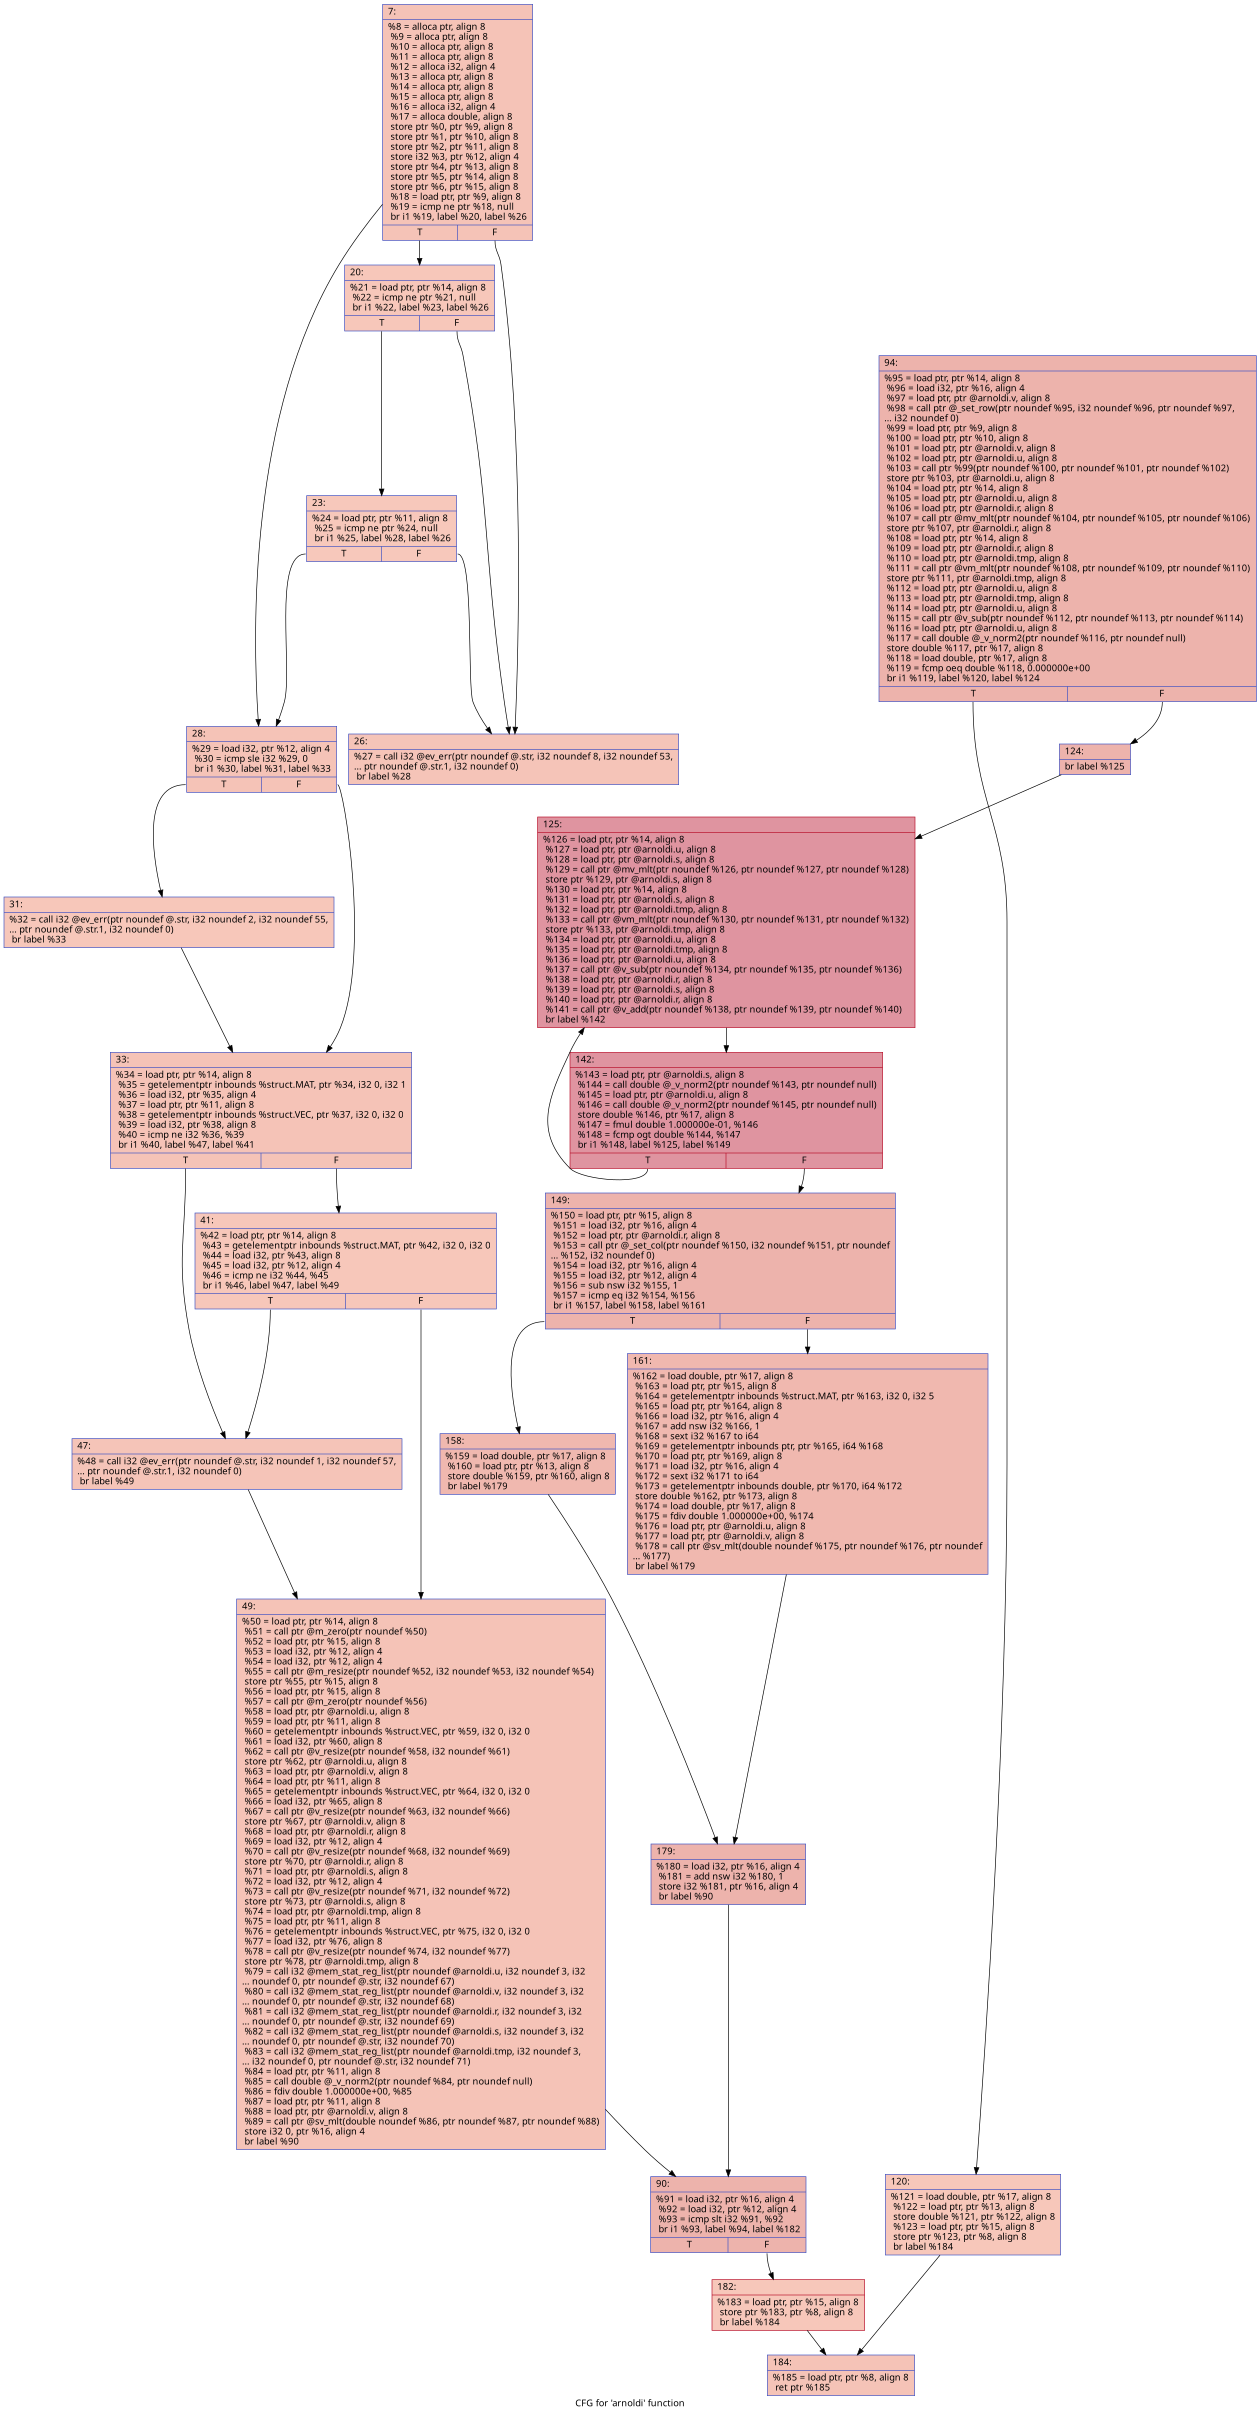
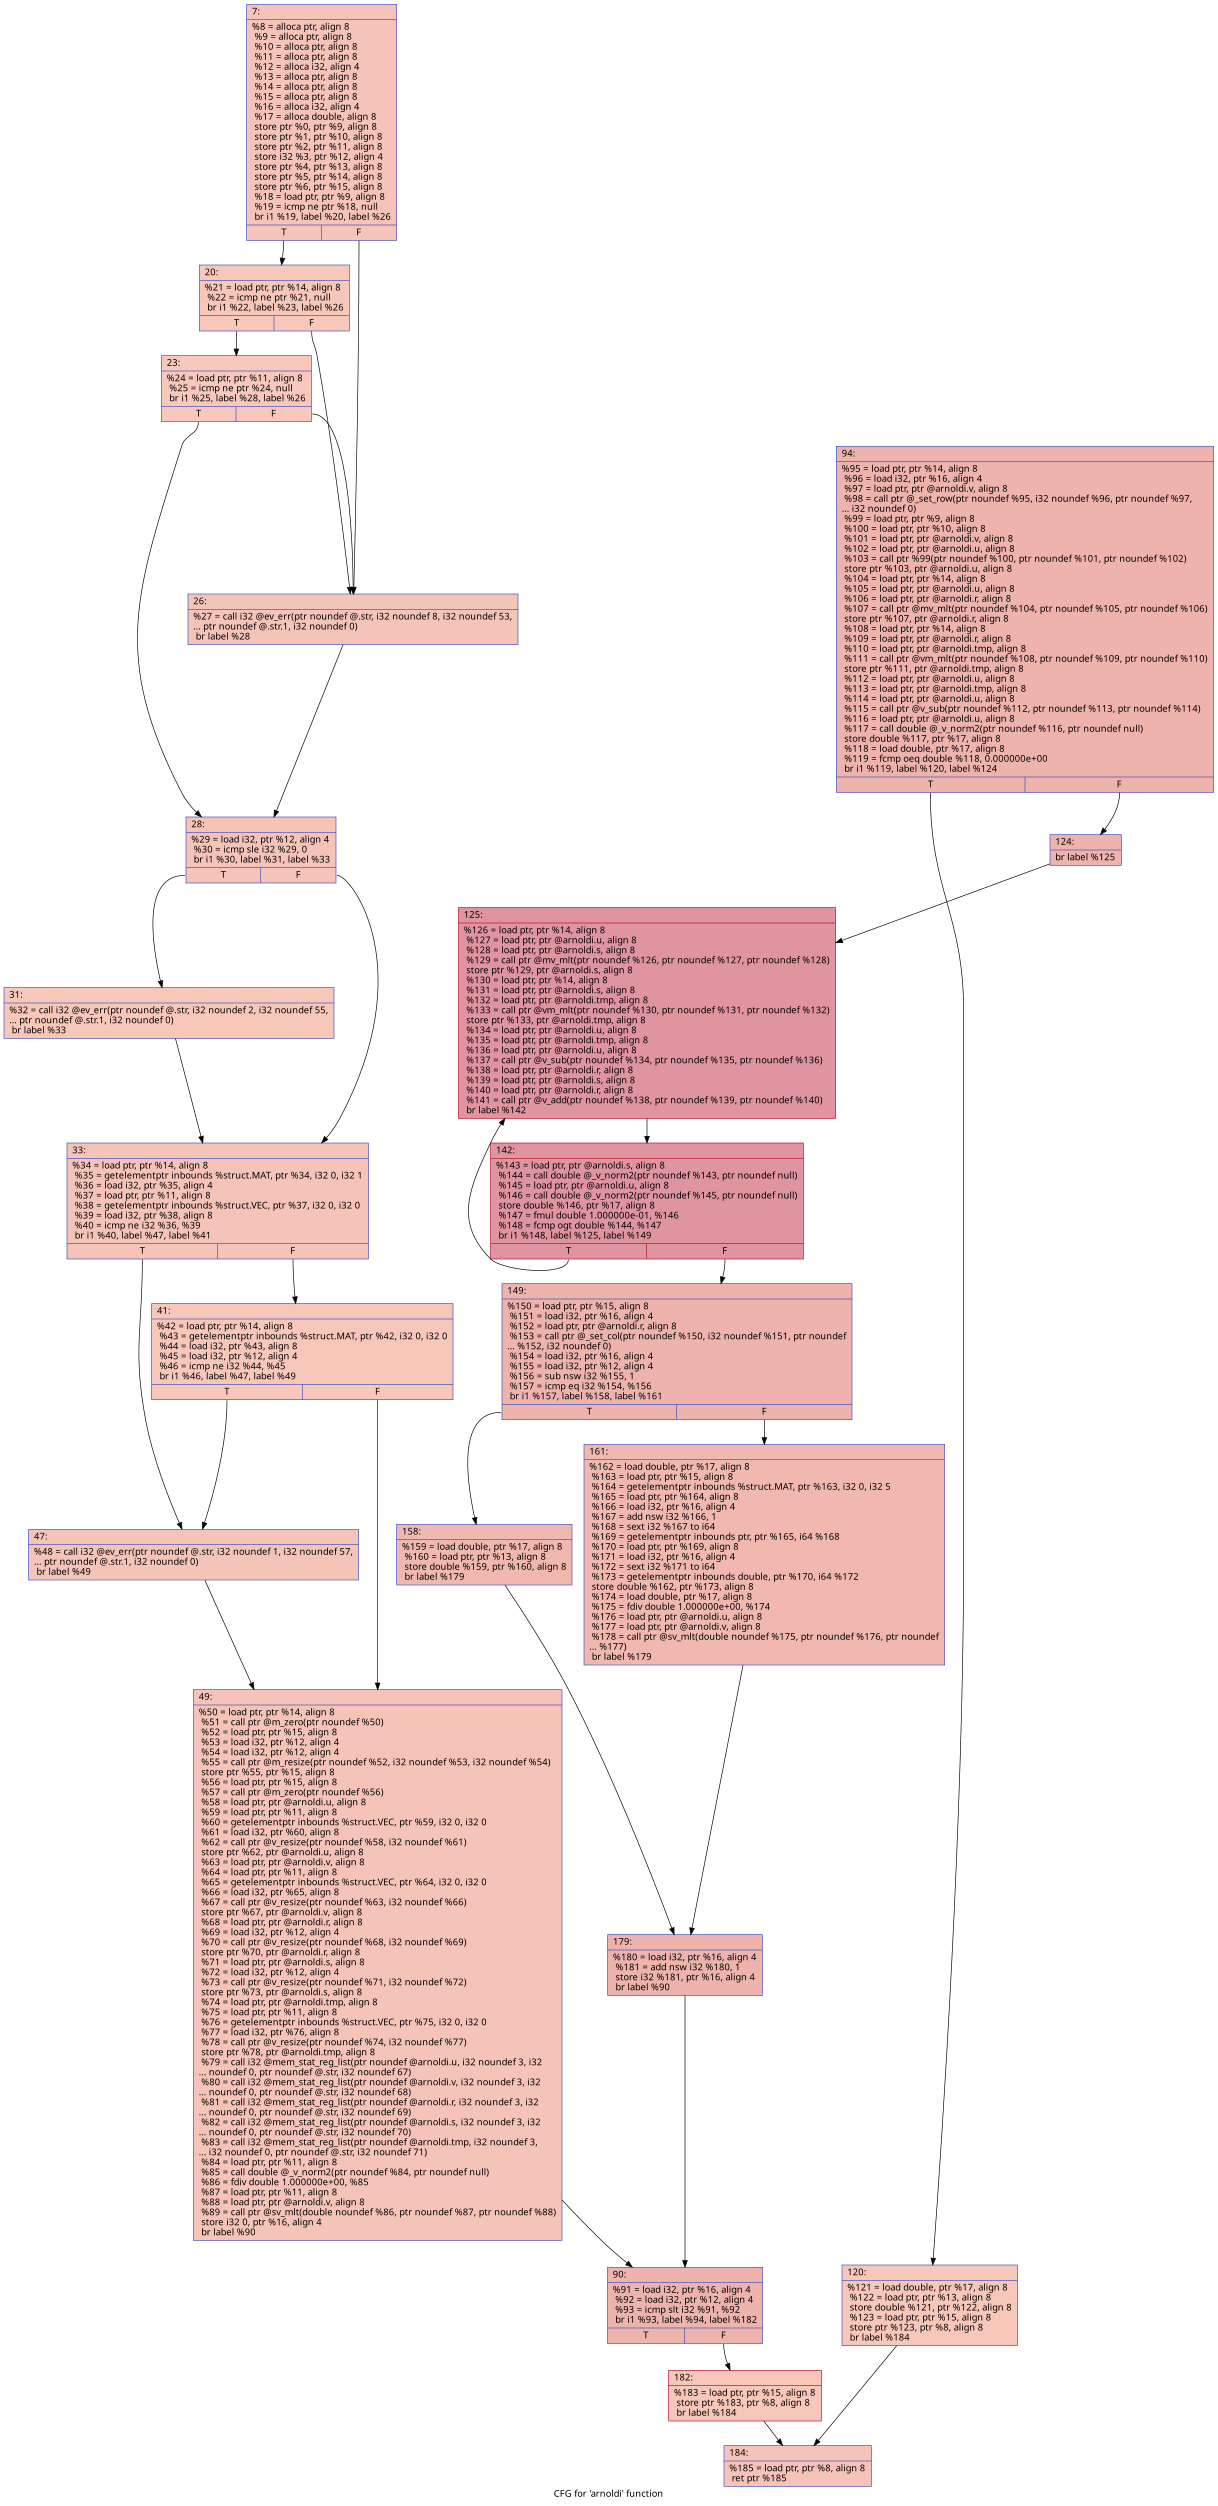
  digraph {
    fontname="Noto Sans"
    label="CFG for 'arnoldi' function"
    node [color="#3d50c3ff" fillcolor="#e8765c70" fontname="Noto Sans" shape=record style=filled]
    edge [fontname="Noto Sans"]
    n1 [label="{7:\l|  %8 = alloca ptr, align 8\l  %9 = alloca ptr, align 8\l  %10 = alloca ptr, align 8\l  %11 = alloca ptr, align 8\l  %12 = alloca i32, align 4\l  %13 = alloca ptr, align 8\l  %14 = alloca ptr, align 8\l  %15 = alloca ptr, align 8\l  %16 = alloca i32, align 4\l  %17 = alloca double, align 8\l  store ptr %0, ptr %9, align 8\l  store ptr %1, ptr %10, align 8\l  store ptr %2, ptr %11, align 8\l  store i32 %3, ptr %12, align 4\l  store ptr %4, ptr %13, align 8\l  store ptr %5, ptr %14, align 8\l  store ptr %6, ptr %15, align 8\l  %18 = load ptr, ptr %9, align 8\l  %19 = icmp ne ptr %18, null\l  br i1 %19, label %20, label %26\l|{<s0>T|<s1>F}}"]
    n2 [fillcolor="#ec7f6370" label="{20:\l|  %21 = load ptr, ptr %14, align 8\l  %22 = icmp ne ptr %21, null\l  br i1 %22, label %23, label %26\l|{<s0>T|<s1>F}}"]
    n3 [fillcolor="#e97a5f70" label="{26:\l|  %27 = call i32 @ev_err(ptr noundef @.str, i32 noundef 8, i32 noundef 53,\l... ptr noundef @.str.1, i32 noundef 0)\l  br label %28\l}"]
    n4 [fillcolor="#ed836670" label="{23:\l|  %24 = load ptr, ptr %11, align 8\l  %25 = icmp ne ptr %24, null\l  br i1 %25, label %28, label %26\l|{<s0>T|<s1>F}}"]
    n5 [label="{28:\l|  %29 = load i32, ptr %12, align 4\l  %30 = icmp sle i32 %29, 0\l  br i1 %30, label %31, label %33\l|{<s0>T|<s1>F}}"]
    n6 [fillcolor="#ec7f6370" label="{31:\l|  %32 = call i32 @ev_err(ptr noundef @.str, i32 noundef 2, i32 noundef 55,\l... ptr noundef @.str.1, i32 noundef 0)\l  br label %33\l}"]
    n7 [label="{33:\l|  %34 = load ptr, ptr %14, align 8\l  %35 = getelementptr inbounds %struct.MAT, ptr %34, i32 0, i32 1\l  %36 = load i32, ptr %35, align 4\l  %37 = load ptr, ptr %11, align 8\l  %38 = getelementptr inbounds %struct.VEC, ptr %37, i32 0, i32 0\l  %39 = load i32, ptr %38, align 8\l  %40 = icmp ne i32 %36, %39\l  br i1 %40, label %47, label %41\l|{<s0>T|<s1>F}}"]
    n8 [fillcolor="#e97a5f70" label="{47:\l|  %48 = call i32 @ev_err(ptr noundef @.str, i32 noundef 1, i32 noundef 57,\l... ptr noundef @.str.1, i32 noundef 0)\l  br label %49\l}"]
    n9 [fillcolor="#ec7f6370" label="{41:\l|  %42 = load ptr, ptr %14, align 8\l  %43 = getelementptr inbounds %struct.MAT, ptr %42, i32 0, i32 0\l  %44 = load i32, ptr %43, align 8\l  %45 = load i32, ptr %12, align 4\l  %46 = icmp ne i32 %44, %45\l  br i1 %46, label %47, label %49\l|{<s0>T|<s1>F}}"]
    n10 [label="{49:\l|  %50 = load ptr, ptr %14, align 8\l  %51 = call ptr @m_zero(ptr noundef %50)\l  %52 = load ptr, ptr %15, align 8\l  %53 = load i32, ptr %12, align 4\l  %54 = load i32, ptr %12, align 4\l  %55 = call ptr @m_resize(ptr noundef %52, i32 noundef %53, i32 noundef %54)\l  store ptr %55, ptr %15, align 8\l  %56 = load ptr, ptr %15, align 8\l  %57 = call ptr @m_zero(ptr noundef %56)\l  %58 = load ptr, ptr @arnoldi.u, align 8\l  %59 = load ptr, ptr %11, align 8\l  %60 = getelementptr inbounds %struct.VEC, ptr %59, i32 0, i32 0\l  %61 = load i32, ptr %60, align 8\l  %62 = call ptr @v_resize(ptr noundef %58, i32 noundef %61)\l  store ptr %62, ptr @arnoldi.u, align 8\l  %63 = load ptr, ptr @arnoldi.v, align 8\l  %64 = load ptr, ptr %11, align 8\l  %65 = getelementptr inbounds %struct.VEC, ptr %64, i32 0, i32 0\l  %66 = load i32, ptr %65, align 8\l  %67 = call ptr @v_resize(ptr noundef %63, i32 noundef %66)\l  store ptr %67, ptr @arnoldi.v, align 8\l  %68 = load ptr, ptr @arnoldi.r, align 8\l  %69 = load i32, ptr %12, align 4\l  %70 = call ptr @v_resize(ptr noundef %68, i32 noundef %69)\l  store ptr %70, ptr @arnoldi.r, align 8\l  %71 = load ptr, ptr @arnoldi.s, align 8\l  %72 = load i32, ptr %12, align 4\l  %73 = call ptr @v_resize(ptr noundef %71, i32 noundef %72)\l  store ptr %73, ptr @arnoldi.s, align 8\l  %74 = load ptr, ptr @arnoldi.tmp, align 8\l  %75 = load ptr, ptr %11, align 8\l  %76 = getelementptr inbounds %struct.VEC, ptr %75, i32 0, i32 0\l  %77 = load i32, ptr %76, align 8\l  %78 = call ptr @v_resize(ptr noundef %74, i32 noundef %77)\l  store ptr %78, ptr @arnoldi.tmp, align 8\l  %79 = call i32 @mem_stat_reg_list(ptr noundef @arnoldi.u, i32 noundef 3, i32\l... noundef 0, ptr noundef @.str, i32 noundef 67)\l  %80 = call i32 @mem_stat_reg_list(ptr noundef @arnoldi.v, i32 noundef 3, i32\l... noundef 0, ptr noundef @.str, i32 noundef 68)\l  %81 = call i32 @mem_stat_reg_list(ptr noundef @arnoldi.r, i32 noundef 3, i32\l... noundef 0, ptr noundef @.str, i32 noundef 69)\l  %82 = call i32 @mem_stat_reg_list(ptr noundef @arnoldi.s, i32 noundef 3, i32\l... noundef 0, ptr noundef @.str, i32 noundef 70)\l  %83 = call i32 @mem_stat_reg_list(ptr noundef @arnoldi.tmp, i32 noundef 3,\l... i32 noundef 0, ptr noundef @.str, i32 noundef 71)\l  %84 = load ptr, ptr %11, align 8\l  %85 = call double @_v_norm2(ptr noundef %84, ptr noundef null)\l  %86 = fdiv double 1.000000e+00, %85\l  %87 = load ptr, ptr %11, align 8\l  %88 = load ptr, ptr @arnoldi.v, align 8\l  %89 = call ptr @sv_mlt(double noundef %86, ptr noundef %87, ptr noundef %88)\l  store i32 0, ptr %16, align 4\l  br label %90\l}"]
    n11 [fillcolor="#d6524470" label="{90:\l|  %91 = load i32, ptr %16, align 4\l  %92 = load i32, ptr %12, align 4\l  %93 = icmp slt i32 %91, %92\l  br i1 %93, label %94, label %182\l|{<s0>T|<s1>F}}"]
    n12 [color="#b70d28ff" fillcolor="#ec7f6370" label="{182:\l|  %183 = load ptr, ptr %15, align 8\l  store ptr %183, ptr %8, align 8\l  br label %184\l}"]
    n13 [fillcolor="#d6524470" label="{94:\l|  %95 = load ptr, ptr %14, align 8\l  %96 = load i32, ptr %16, align 4\l  %97 = load ptr, ptr @arnoldi.v, align 8\l  %98 = call ptr @_set_row(ptr noundef %95, i32 noundef %96, ptr noundef %97,\l... i32 noundef 0)\l  %99 = load ptr, ptr %9, align 8\l  %100 = load ptr, ptr %10, align 8\l  %101 = load ptr, ptr @arnoldi.v, align 8\l  %102 = load ptr, ptr @arnoldi.u, align 8\l  %103 = call ptr %99(ptr noundef %100, ptr noundef %101, ptr noundef %102)\l  store ptr %103, ptr @arnoldi.u, align 8\l  %104 = load ptr, ptr %14, align 8\l  %105 = load ptr, ptr @arnoldi.u, align 8\l  %106 = load ptr, ptr @arnoldi.r, align 8\l  %107 = call ptr @mv_mlt(ptr noundef %104, ptr noundef %105, ptr noundef %106)\l  store ptr %107, ptr @arnoldi.r, align 8\l  %108 = load ptr, ptr %14, align 8\l  %109 = load ptr, ptr @arnoldi.r, align 8\l  %110 = load ptr, ptr @arnoldi.tmp, align 8\l  %111 = call ptr @vm_mlt(ptr noundef %108, ptr noundef %109, ptr noundef %110)\l  store ptr %111, ptr @arnoldi.tmp, align 8\l  %112 = load ptr, ptr @arnoldi.u, align 8\l  %113 = load ptr, ptr @arnoldi.tmp, align 8\l  %114 = load ptr, ptr @arnoldi.u, align 8\l  %115 = call ptr @v_sub(ptr noundef %112, ptr noundef %113, ptr noundef %114)\l  %116 = load ptr, ptr @arnoldi.u, align 8\l  %117 = call double @_v_norm2(ptr noundef %116, ptr noundef null)\l  store double %117, ptr %17, align 8\l  %118 = load double, ptr %17, align 8\l  %119 = fcmp oeq double %118, 0.000000e+00\l  br i1 %119, label %120, label %124\l|{<s0>T|<s1>F}}"]
    n14 [fillcolor="#ec7f6370" label="{120:\l|  %121 = load double, ptr %17, align 8\l  %122 = load ptr, ptr %13, align 8\l  store double %121, ptr %122, align 8\l  %123 = load ptr, ptr %15, align 8\l  store ptr %123, ptr %8, align 8\l  br label %184\l}"]
    n15 [fillcolor="#d6524470" label="{124:\l|  br label %125\l}"]
    n16 [label="{184:\l|  %185 = load ptr, ptr %8, align 8\l  ret ptr %185\l}"]
    n17 [color="#b70d28ff" fillcolor="#b70d2870" label="{125:\l|  %126 = load ptr, ptr %14, align 8\l  %127 = load ptr, ptr @arnoldi.u, align 8\l  %128 = load ptr, ptr @arnoldi.s, align 8\l  %129 = call ptr @mv_mlt(ptr noundef %126, ptr noundef %127, ptr noundef %128)\l  store ptr %129, ptr @arnoldi.s, align 8\l  %130 = load ptr, ptr %14, align 8\l  %131 = load ptr, ptr @arnoldi.s, align 8\l  %132 = load ptr, ptr @arnoldi.tmp, align 8\l  %133 = call ptr @vm_mlt(ptr noundef %130, ptr noundef %131, ptr noundef %132)\l  store ptr %133, ptr @arnoldi.tmp, align 8\l  %134 = load ptr, ptr @arnoldi.u, align 8\l  %135 = load ptr, ptr @arnoldi.tmp, align 8\l  %136 = load ptr, ptr @arnoldi.u, align 8\l  %137 = call ptr @v_sub(ptr noundef %134, ptr noundef %135, ptr noundef %136)\l  %138 = load ptr, ptr @arnoldi.r, align 8\l  %139 = load ptr, ptr @arnoldi.s, align 8\l  %140 = load ptr, ptr @arnoldi.r, align 8\l  %141 = call ptr @v_add(ptr noundef %138, ptr noundef %139, ptr noundef %140)\l  br label %142\l}"]
    n18 [color="#b70d28ff" fillcolor="#b70d2870" label="{142:\l|  %143 = load ptr, ptr @arnoldi.s, align 8\l  %144 = call double @_v_norm2(ptr noundef %143, ptr noundef null)\l  %145 = load ptr, ptr @arnoldi.u, align 8\l  %146 = call double @_v_norm2(ptr noundef %145, ptr noundef null)\l  store double %146, ptr %17, align 8\l  %147 = fmul double 1.000000e-01, %146\l  %148 = fcmp ogt double %144, %147\l  br i1 %148, label %125, label %149\l|{<s0>T|<s1>F}}"]
    n19 [fillcolor="#d6524470" label="{149:\l|  %150 = load ptr, ptr %15, align 8\l  %151 = load i32, ptr %16, align 4\l  %152 = load ptr, ptr @arnoldi.r, align 8\l  %153 = call ptr @_set_col(ptr noundef %150, i32 noundef %151, ptr noundef\l... %152, i32 noundef 0)\l  %154 = load i32, ptr %16, align 4\l  %155 = load i32, ptr %12, align 4\l  %156 = sub nsw i32 %155, 1\l  %157 = icmp eq i32 %154, %156\l  br i1 %157, label %158, label %161\l|{<s0>T|<s1>F}}"]
    n20 [fillcolor="#dc5d4a70" label="{158:\l|  %159 = load double, ptr %17, align 8\l  %160 = load ptr, ptr %13, align 8\l  store double %159, ptr %160, align 8\l  br label %179\l}"]
    n21 [fillcolor="#dc5d4a70" label="{161:\l|  %162 = load double, ptr %17, align 8\l  %163 = load ptr, ptr %15, align 8\l  %164 = getelementptr inbounds %struct.MAT, ptr %163, i32 0, i32 5\l  %165 = load ptr, ptr %164, align 8\l  %166 = load i32, ptr %16, align 4\l  %167 = add nsw i32 %166, 1\l  %168 = sext i32 %167 to i64\l  %169 = getelementptr inbounds ptr, ptr %165, i64 %168\l  %170 = load ptr, ptr %169, align 8\l  %171 = load i32, ptr %16, align 4\l  %172 = sext i32 %171 to i64\l  %173 = getelementptr inbounds double, ptr %170, i64 %172\l  store double %162, ptr %173, align 8\l  %174 = load double, ptr %17, align 8\l  %175 = fdiv double 1.000000e+00, %174\l  %176 = load ptr, ptr @arnoldi.u, align 8\l  %177 = load ptr, ptr @arnoldi.v, align 8\l  %178 = call ptr @sv_mlt(double noundef %175, ptr noundef %176, ptr noundef\l... %177)\l  br label %179\l}"]
    n22 [fillcolor="#d6524470" label="{179:\l|  %180 = load i32, ptr %16, align 4\l  %181 = add nsw i32 %180, 1\l  store i32 %181, ptr %16, align 4\l  br label %90\l}"]
    n1 -> n2 [tailport=s0]
    n1 -> n3 [tailport=s1]
    n2 -> n3 [tailport=s1]
    n2 -> n4 [tailport=s0]
-   n1 -> n5
+   n3 -> n5
    n4 -> n3 [tailport=s1]
    n4 -> n5 [tailport=s0]
    n5 -> n6 [tailport=s0]
    n5 -> n7 [tailport=s1]
    n6 -> n7
    n7 -> n8 [tailport=s0]
    n7 -> n9 [tailport=s1]
    n8 -> n10
    n9 -> n8 [tailport=s0]
    n9 -> n10 [tailport=s1]
    n10 -> n11
    n11 -> n12 [tailport=s1]
    n12 -> n16
    n13 -> n14 [tailport=s0]
    n13 -> n15 [tailport=s1]
    n14 -> n16
    n15 -> n17
    n17 -> n18
    n18 -> n17 [tailport=s0]
    n18 -> n19 [tailport=s1]
    n19 -> n20 [tailport=s0]
    n19 -> n21 [tailport=s1]
    n20 -> n22
    n21 -> n22
    n22 -> n11
  }
